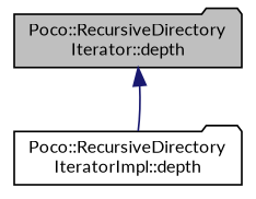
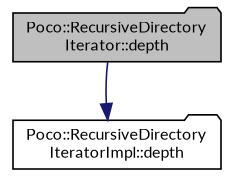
  digraph {
    rankdir=TB
    fontname=Lato
    node [color=black fontname=Lato fontsize=10 shape=folder style=filled]
    n1 [fillcolor=grey75 fontcolor=black height=0.2 label="Poco::RecursiveDirectory\lIterator::depth" width=0.4]
    n2 [fillcolor=white height=0.2 label="Poco::RecursiveDirectory\lIteratorImpl::depth" width=0.4]
-   n2 -> n1 [color=midnightblue fontname=Lato fontsize=10 labelfontname=Helvetica labelfontsize=10 style=solid]
+   n1 -> n2 [color=midnightblue fontname=Lato fontsize=10 labelfontname=Helvetica labelfontsize=10 style=solid]
  }
